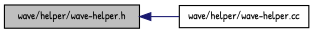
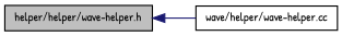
  digraph {
    rankdir=LR
    fontname="Patrick Hand"
    node [color=black fontname="Patrick Hand" fontsize=10 shape=record style=filled]
-   n1 [fillcolor=grey75 fontcolor=black height=0.2 label="wave/helper/wave-helper.h" width=0.4]
+   n1 [fillcolor=grey75 fontcolor=black height=0.2 label="helper/helper/wave-helper.h" width=0.4]
    n2 [fillcolor=white height=0.2 label="wave/helper/wave-helper.cc" width=0.4]
    n1 -> n2 [color=midnightblue dir=back fontname="Patrick Hand" fontsize=10 labelfontname=Helvetica labelfontsize=10 style=solid]
  }
